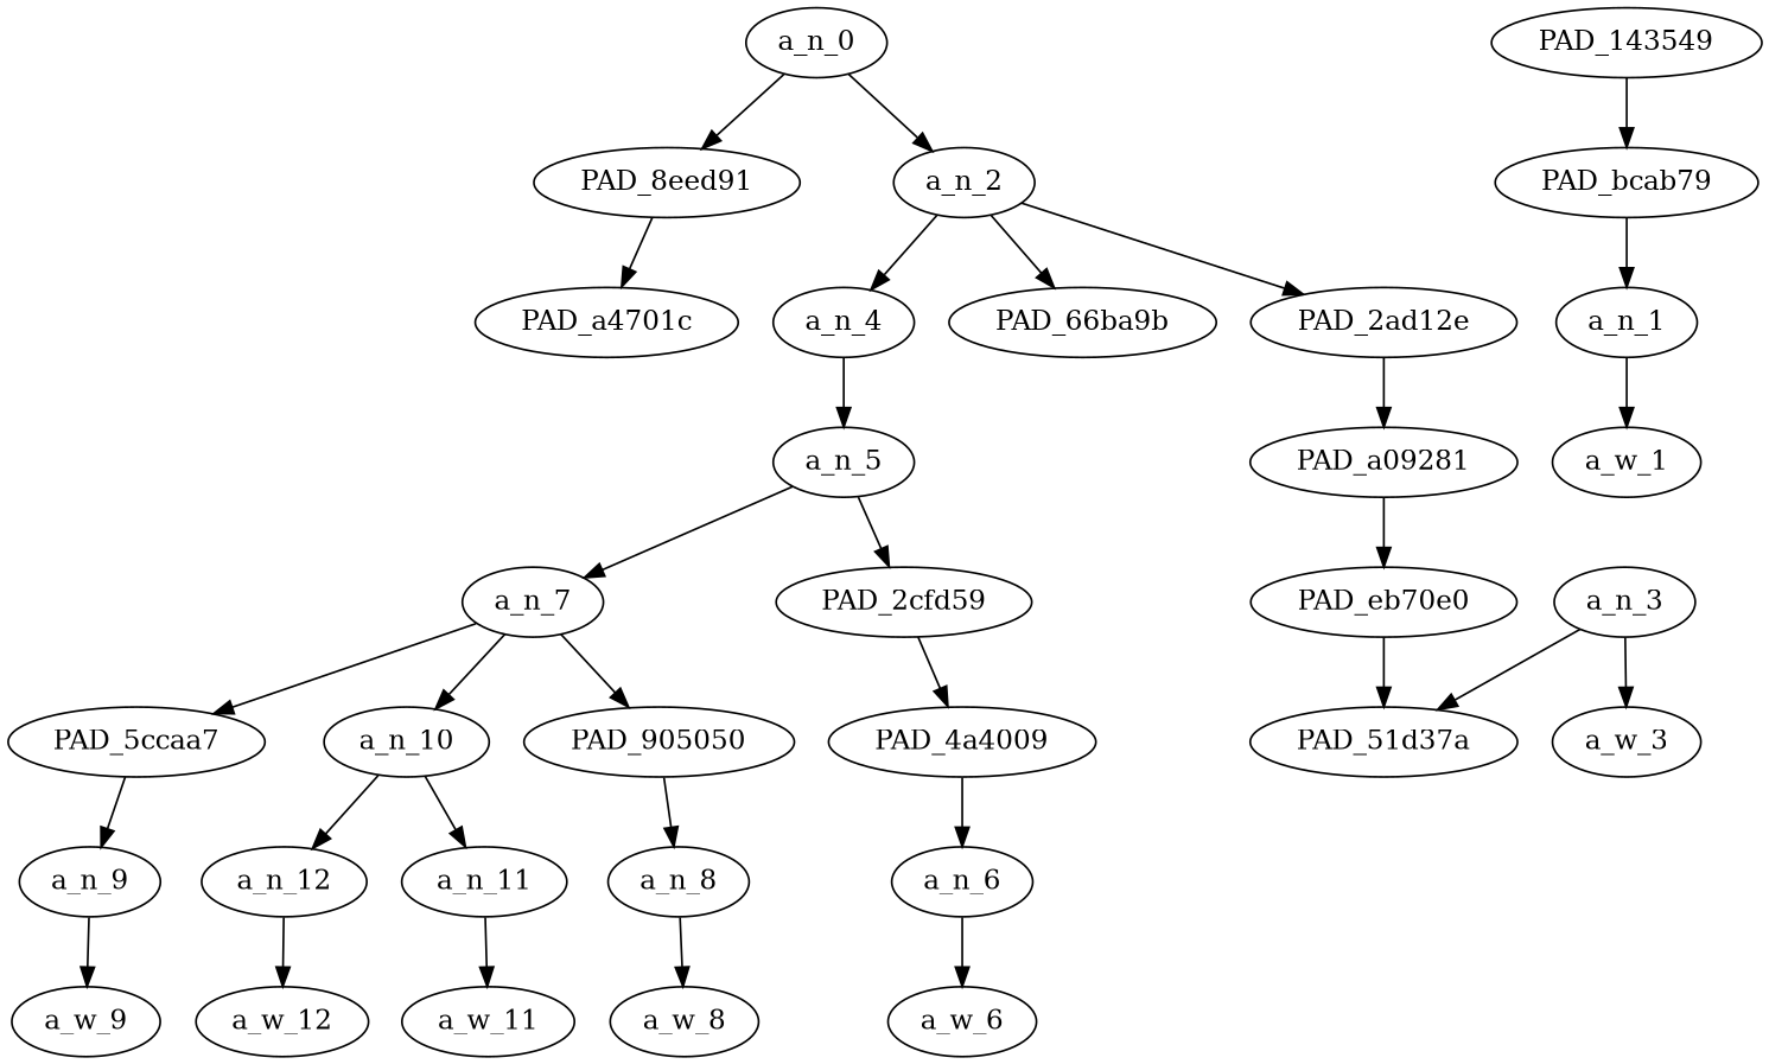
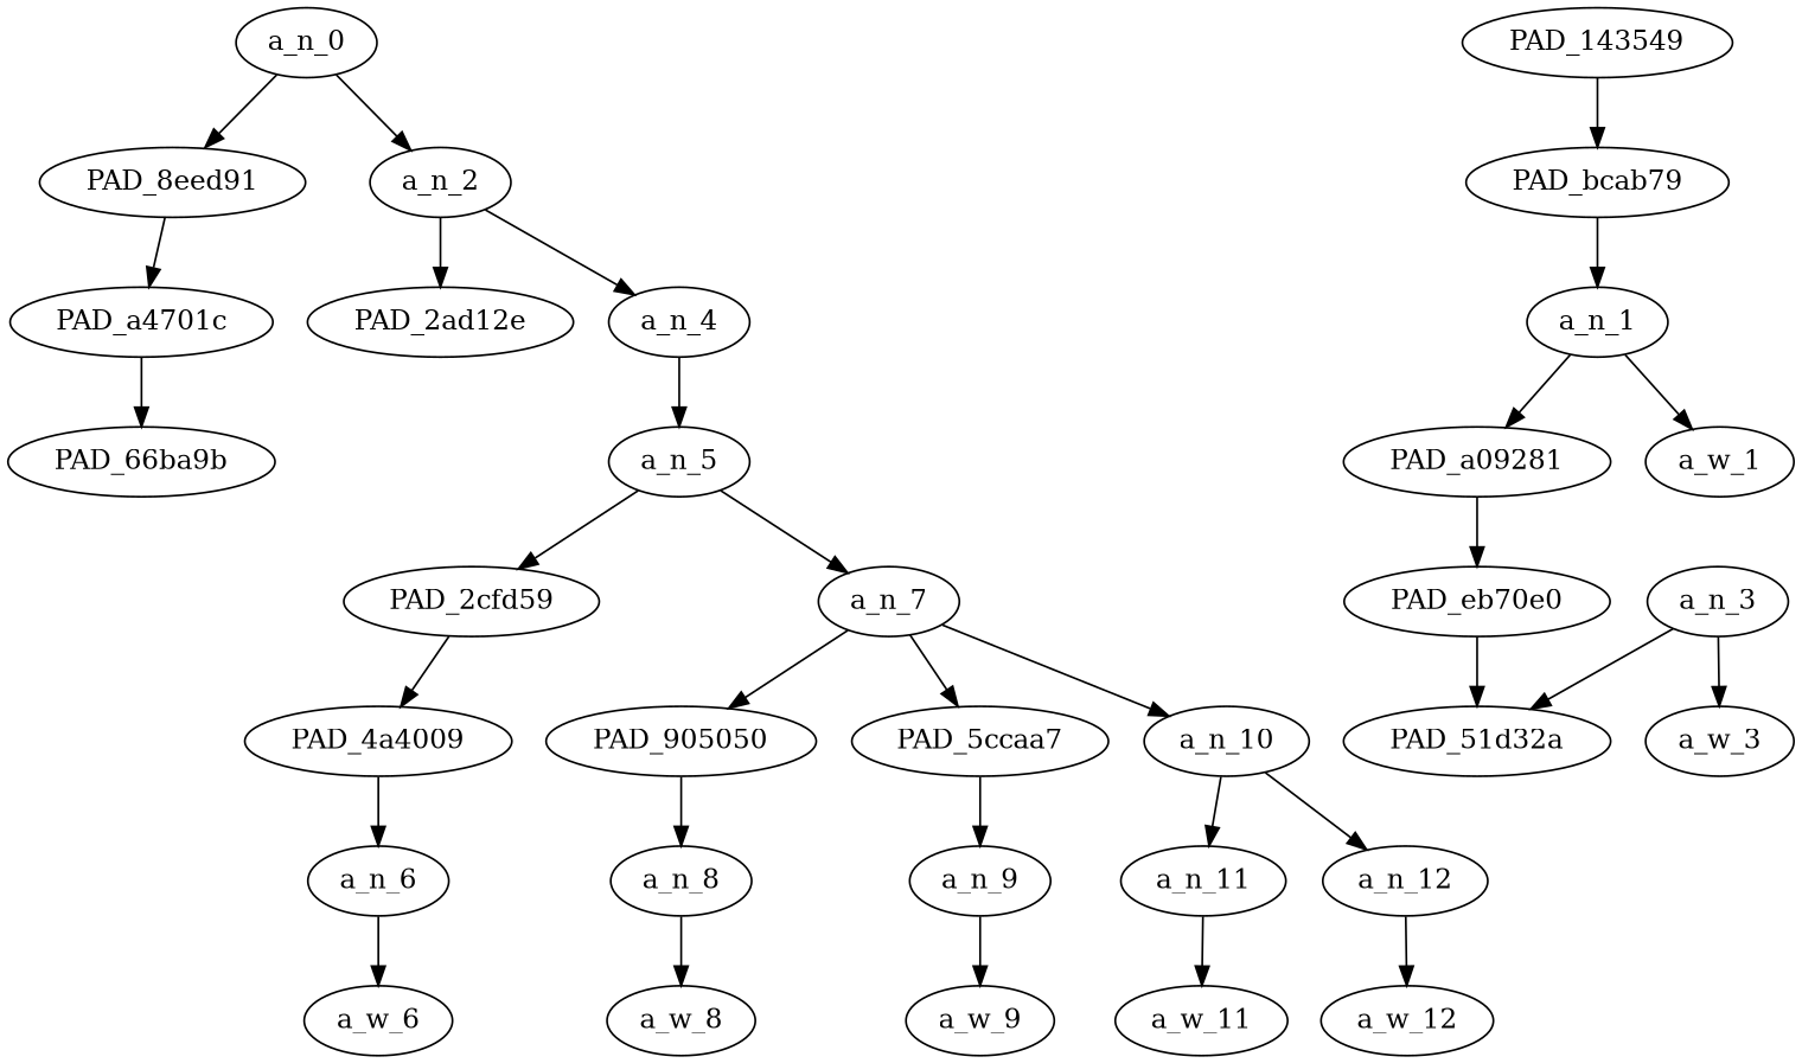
  strict digraph {
    node [div_dir=1 index=0 level=1 text_span="[0]" value=0.16737595]
    a_n_0 [level=7 text_span="[0, 1, 2, 3, 4, 5, 6]" value=0.99999998]
    PAD_8eed91 [level=6]
    a_n_2 [div_dir=-1 index=1 level=6 text_span="[1, 2, 3, 4, 5, 6]" value=0.83262150]
    PAD_a4701c [level=5]
    PAD_2ad12e [index=1 level=5 text_span="[1]" value=0.12343464]
    a_n_4 [div_dir=-1 index=2 level=5 text_span="[2, 3, 4, 5, 6]" value=0.70910224]
    PAD_66ba9b [level=4]
    PAD_a09281 [index=1 level=4 text_span="[1]" value=0.12343464]
    a_n_5 [div_dir=-1 index=2 level=4 text_span="[2, 3, 4, 5, 6]" value=0.70863574]
    PAD_143549 [level=3]
    PAD_bcab79 [level=2]
    a_n_1
    a_w_1 [div_dir=0 level=0 value="<user>"]
    PAD_eb70e0 [index=1 level=3 text_span="[1]" value=0.12343464]
    PAD_2cfd59 [div_dir=-1 index=2 level=3 text_span="[2]" value=0.36936255]
    a_n_7 [index=3 level=3 text_span="[3, 4, 5, 6]" value=0.33880669]
-   PAD_51d32a [index=1 level=2 text_span="[1]" value=0.12343464 label=PAD_51d37a]
+   PAD_51d32a [index=1 level=2 text_span="[1]" value=0.12343464]
    a_n_3 [index=1 text_span="[1]" value=0.12343464]
    a_w_3 [div_dir=0 index=1 level=0 text_span="[1]" value=said]
    PAD_4a4009 [div_dir=-1 index=2 level=2 text_span="[2]" value=0.36936255]
    PAD_905050 [index=3 level=2 text_span="[3]" value=0.11954869]
    PAD_5ccaa7 [index=4 level=2 text_span="[4]" value=0.08713736]
    a_n_10 [index=5 level=2 text_span="[5, 6]" value=0.13125266]
    a_n_6 [div_dir=-1 index=2 text_span="[2]" value=0.36936255]
    a_n_8 [index=3 text_span="[3]" value=0.11954869]
    a_n_9 [index=4 text_span="[4]" value=0.08713736]
    a_n_11 [index=5 text_span="[5]" value=0.07246232]
    a_n_12 [index=6 text_span="[6]" value=0.05849602]
    a_w_6 [div_dir=0 index=2 level=0 text_span="[2]" value=nazis]
    a_w_8 [div_dir=0 index=3 level=0 text_span="[3]" value=look]
    a_w_9 [div_dir=0 index=4 level=0 text_span="[4]" value=cool]
    a_w_11 [div_dir=0 index=5 level=0 text_span="[5]" value=pretty]
    a_w_12 [div_dir=0 index=6 level=0 text_span="[6]" value=much]
    a_n_0 -> PAD_8eed91
    a_n_0 -> a_n_2
    PAD_8eed91 -> PAD_a4701c
    a_n_2 -> PAD_2ad12e
    a_n_2 -> a_n_4
-   a_n_2 -> PAD_66ba9b
-   PAD_2ad12e -> PAD_a09281
+   PAD_a4701c -> PAD_66ba9b
+   a_n_1 -> PAD_a09281
    a_n_4 -> a_n_5
    PAD_a09281 -> PAD_eb70e0
    a_n_5 -> PAD_2cfd59
    a_n_5 -> a_n_7
    PAD_143549 -> PAD_bcab79
    PAD_bcab79 -> a_n_1
    a_n_1 -> a_w_1
    PAD_eb70e0 -> PAD_51d32a
    PAD_2cfd59 -> PAD_4a4009
    a_n_7 -> PAD_905050
    a_n_7 -> PAD_5ccaa7
    a_n_7 -> a_n_10
    a_n_3 -> PAD_51d32a
    a_n_3 -> a_w_3
    PAD_4a4009 -> a_n_6
    PAD_905050 -> a_n_8
    PAD_5ccaa7 -> a_n_9
    a_n_10 -> a_n_11
    a_n_10 -> a_n_12
    a_n_6 -> a_w_6
    a_n_8 -> a_w_8
    a_n_9 -> a_w_9
    a_n_11 -> a_w_11
    a_n_12 -> a_w_12
  }
